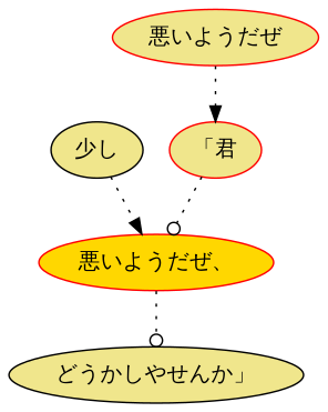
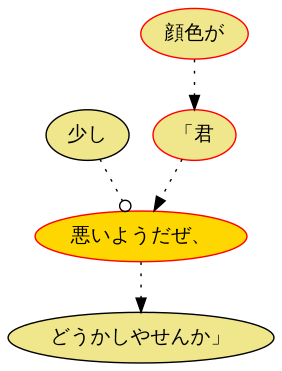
  digraph {
    node [color=red fillcolor=khaki style=filled]
    edge [arrowhead=odot style=dotted]
    n1 [label="「君"]
    n2 [fillcolor=gold label="悪いようだぜ、"]
    n3 [color=black label="どうかしやせんか」"]
    n4 [color=black label="少し"]
-   n5 [label="悪いようだぜ"]
-   n1 -> n2
-   n2 -> n3
-   n4 -> n2 [arrowhead=normal]
+   n5 [label="顔色が"]
+   n1 -> n2 [arrowhead=normal]
+   n2 -> n3 [arrowhead=normal]
+   n4 -> n2
    n5 -> n1 [arrowhead=normal]
  }
